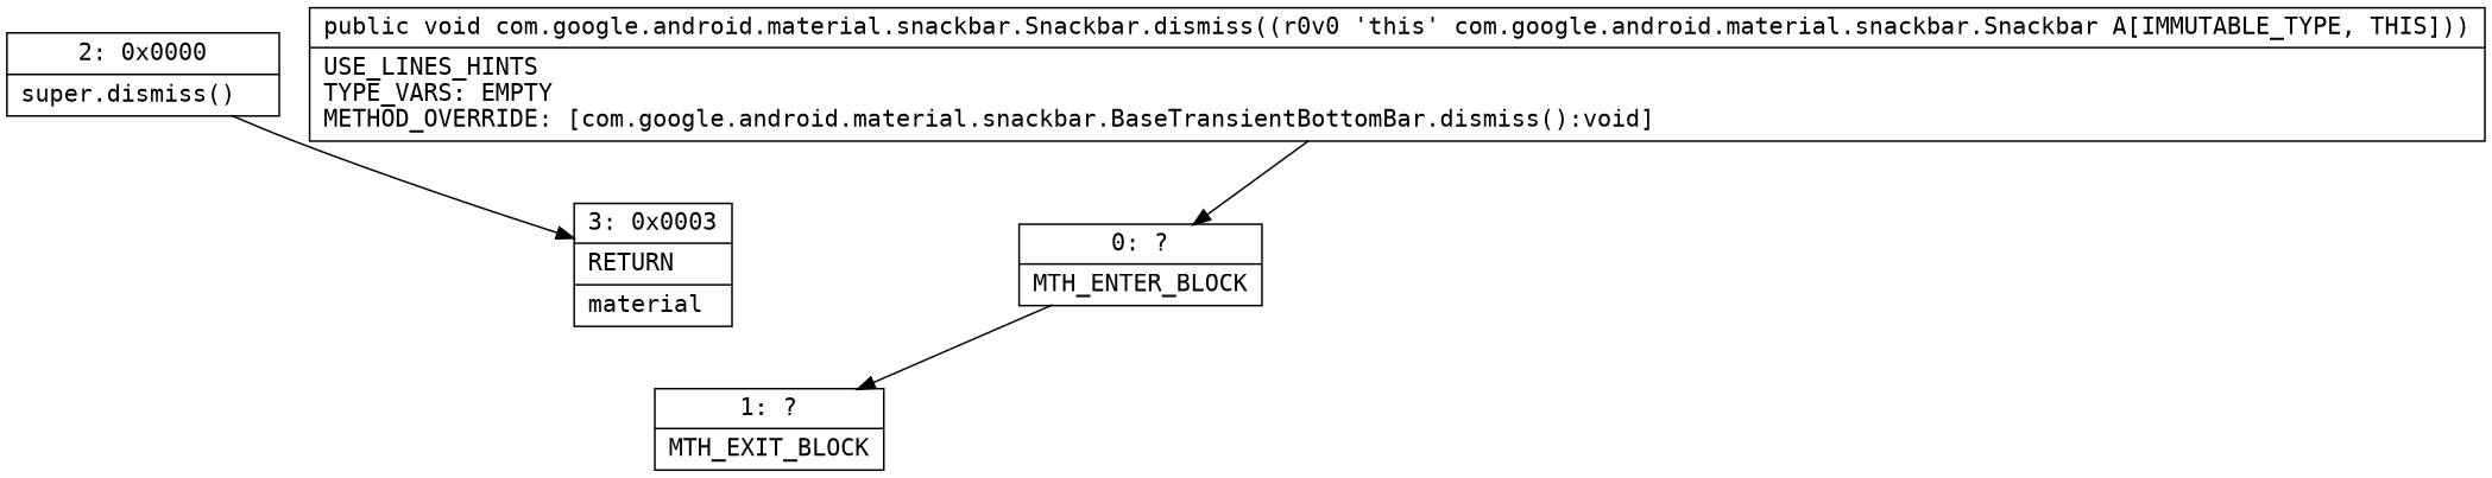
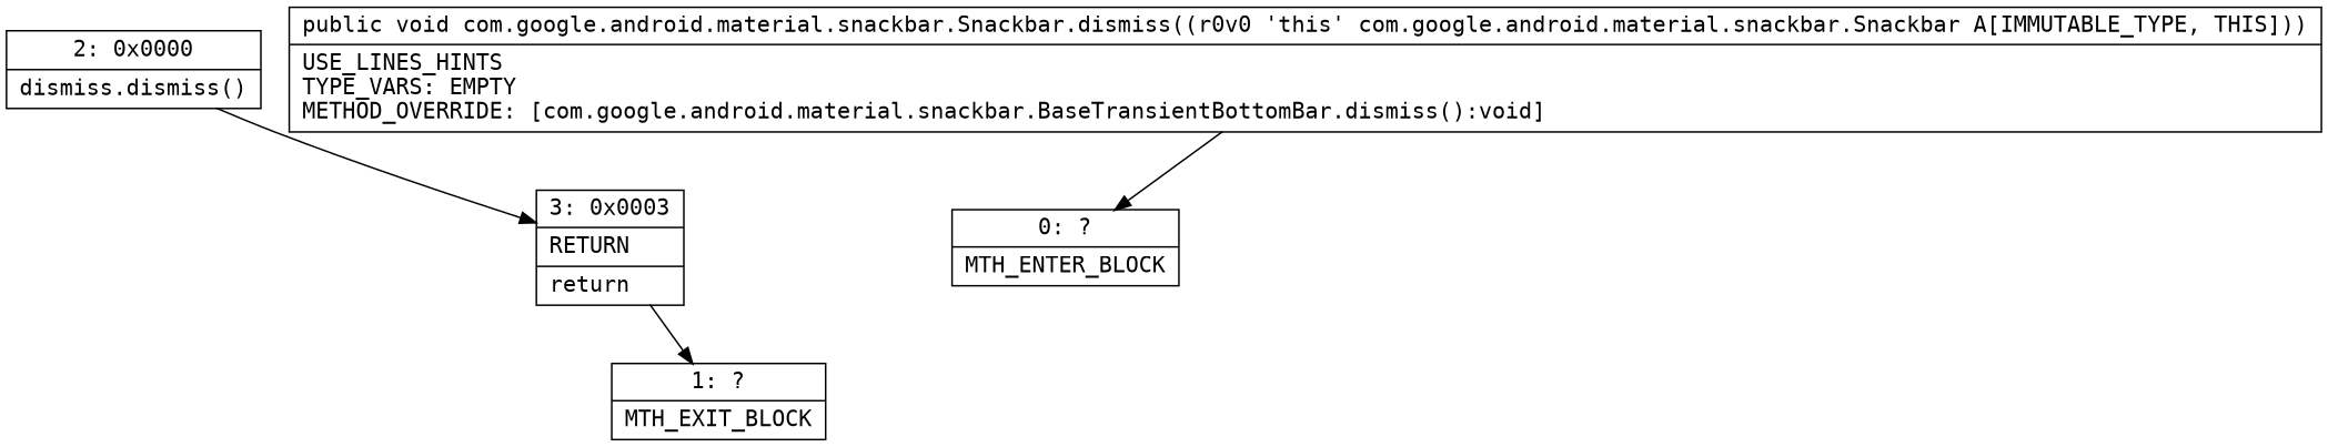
  digraph {
    fontname="DejaVu Sans Mono"
    node [fontname="DejaVu Sans Mono" shape=record]
    edge [fontname="DejaVu Sans Mono"]
    n1 [label="{0\:\ ?|MTH_ENTER_BLOCK\l}"]
-   n2 [label="{2\:\ 0x0000|super.dismiss()\l}"]
-   n3 [label="{3\:\ 0x0003|RETURN\l|material\l}"]
+   n2 [label="{2\:\ 0x0000|dismiss.dismiss()\l}"]
+   n3 [label="{3\:\ 0x0003|RETURN\l|return\l}"]
    n4 [label="{1\:\ ?|MTH_EXIT_BLOCK\l}"]
    n5 [label="{public void com.google.android.material.snackbar.Snackbar.dismiss((r0v0 'this' com.google.android.material.snackbar.Snackbar A[IMMUTABLE_TYPE, THIS]))  | USE_LINES_HINTS\lTYPE_VARS: EMPTY\lMETHOD_OVERRIDE: [com.google.android.material.snackbar.BaseTransientBottomBar.dismiss():void]\l}"]
    n2 -> n3
-   n1 -> n4
+   n3 -> n4
    n5 -> n1
  }
